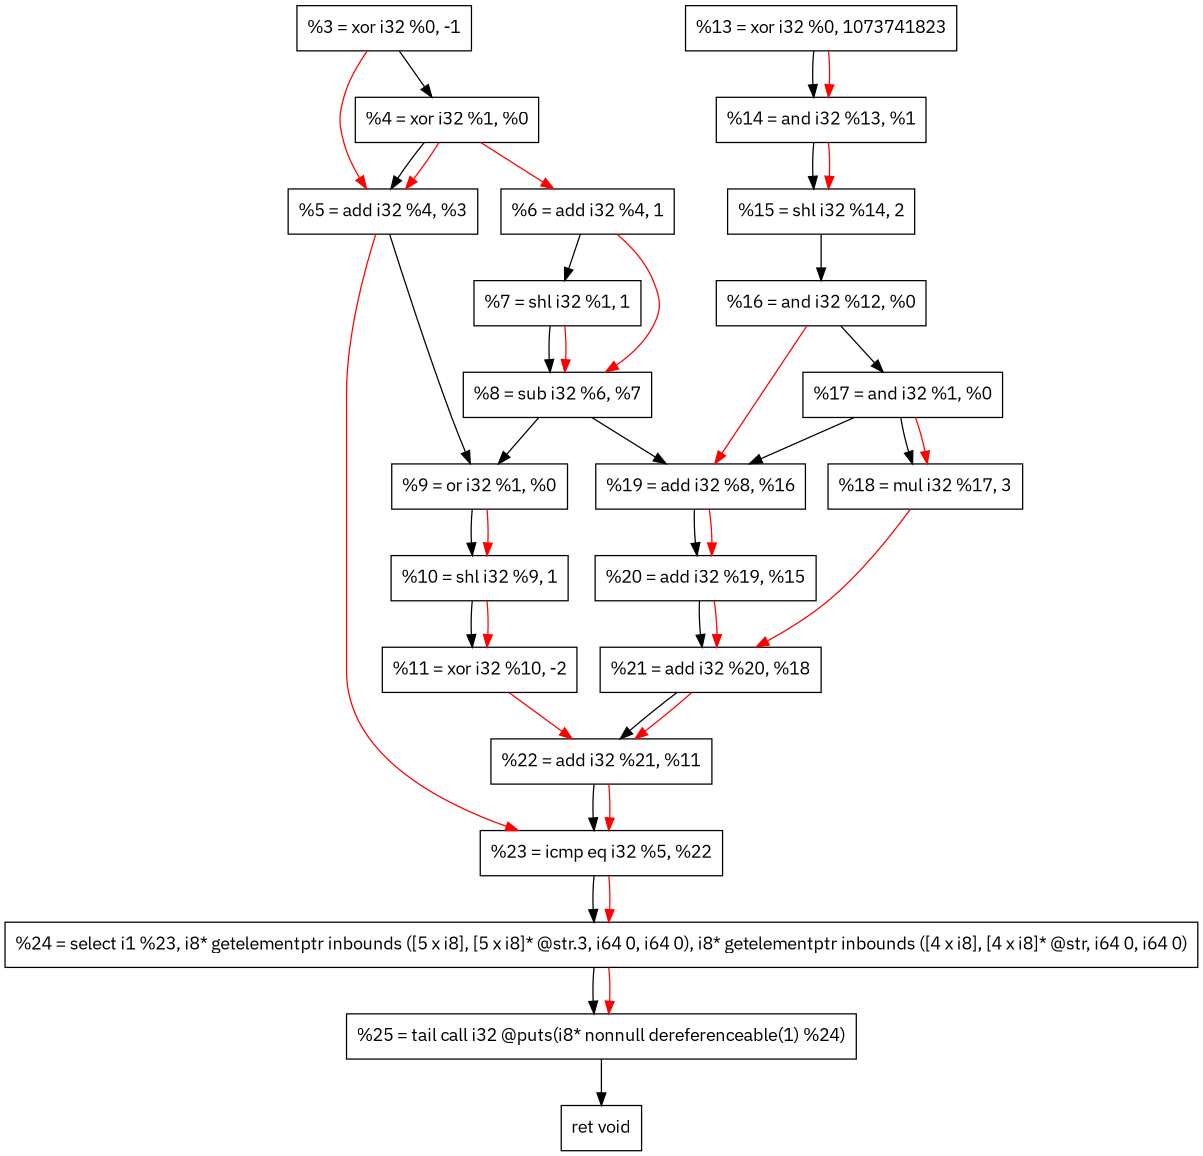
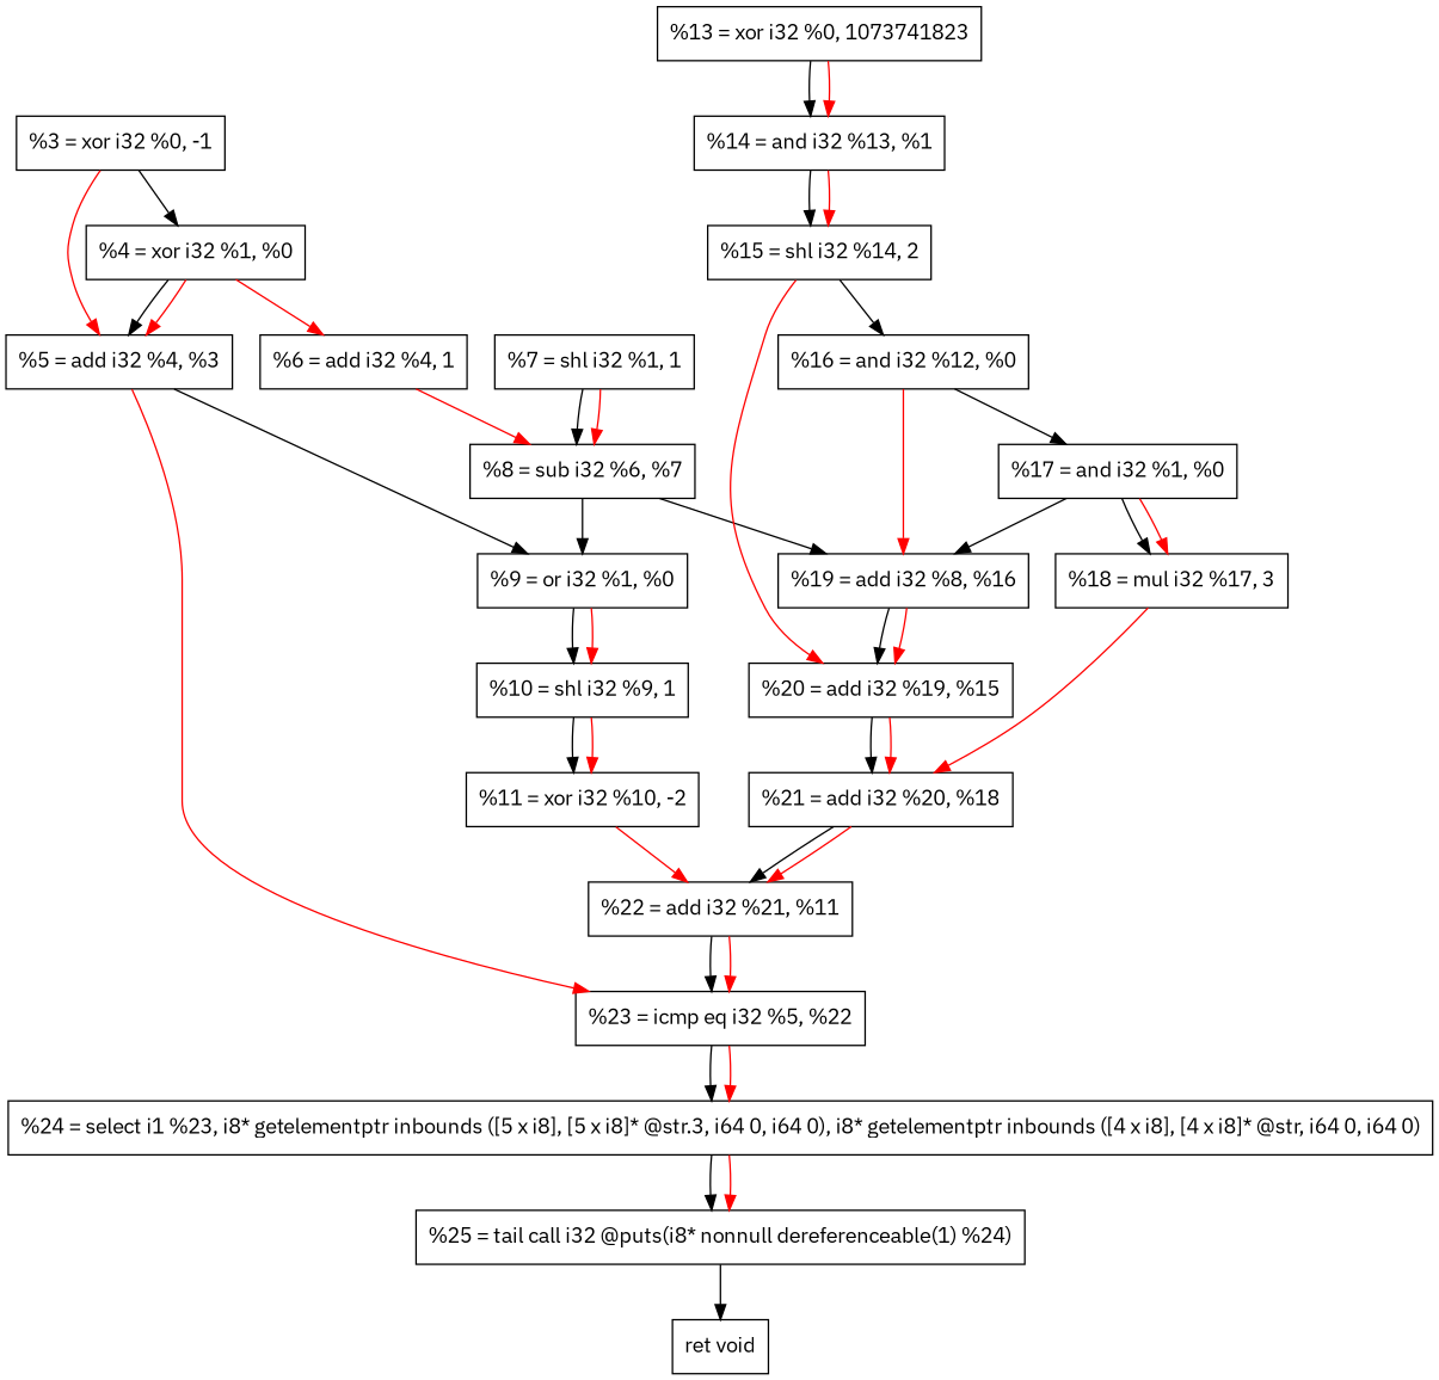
  digraph {
    fontname="IBM Plex Sans"
    node [fontname="IBM Plex Sans" shape=record]
    edge [fontname="IBM Plex Sans"]
    n1 [label="  %3 = xor i32 %0, -1"]
    n2 [label="  %4 = xor i32 %1, %0"]
    n3 [label="  %5 = add i32 %4, %3"]
    n4 [label="  %6 = add i32 %4, 1"]
    n5 [label="  %23 = icmp eq i32 %5, %22"]
    n6 [label="  %9 = or i32 %1, %0"]
    n7 [label="  %7 = shl i32 %1, 1"]
    n8 [label="  %8 = sub i32 %6, %7"]
    n9 [label="  %24 = select i1 %23, i8* getelementptr inbounds ([5 x i8], [5 x i8]* @str.3, i64 0, i64 0), i8* getelementptr inbounds ([4 x i8], [4 x i8]* @str, i64 0, i64 0)"]
    n10 [label="  %19 = add i32 %8, %16"]
    n11 [label="  %10 = shl i32 %9, 1"]
    n12 [label="  %20 = add i32 %19, %15"]
    n13 [label="  %11 = xor i32 %10, -2"]
    n14 [label="  %22 = add i32 %21, %11"]
    n15 [label="  %13 = xor i32 %0, 1073741823"]
    n16 [label="  %14 = and i32 %13, %1"]
    n17 [label="  %16 = and i32 %12, %0"]
    n18 [label="  %17 = and i32 %1, %0"]
    n19 [label="  %15 = shl i32 %14, 2"]
    n20 [label="  %21 = add i32 %20, %18"]
    n21 [label="  %18 = mul i32 %17, 3"]
    n22 [label="  %25 = tail call i32 @puts(i8* nonnull dereferenceable(1) %24)"]
    n23 [label="  ret void"]
    n1 -> n2
    n1 -> n3 [color=red]
    n2 -> n3
    n2 -> n3 [color=red]
    n2 -> n4 [color=red]
    n3 -> n5 [color=red]
    n3 -> n6
-   n4 -> n7
    n4 -> n8 [color=red]
    n5 -> n9
    n5 -> n9 [color=red]
    n6 -> n11
    n6 -> n11 [color=red]
    n7 -> n8
    n7 -> n8 [color=red]
    n8 -> n6
    n8 -> n10 [color=black]
    n9 -> n22
    n9 -> n22 [color=red]
    n10 -> n12
    n10 -> n12 [color=red]
    n11 -> n13
    n11 -> n13 [color=red]
    n12 -> n20
    n12 -> n20 [color=red]
    n13 -> n14 [color=red]
    n14 -> n5
    n14 -> n5 [color=red]
    n15 -> n16
    n15 -> n16 [color=red]
    n16 -> n19
    n16 -> n19 [color=red]
    n17 -> n10 [color=red]
    n17 -> n18
    n18 -> n10
    n18 -> n21
    n18 -> n21 [color=red]
+   n19 -> n12 [color=red]
    n19 -> n17
    n20 -> n14
    n20 -> n14 [color=red]
    n21 -> n20 [color=red]
    n22 -> n23
  }
